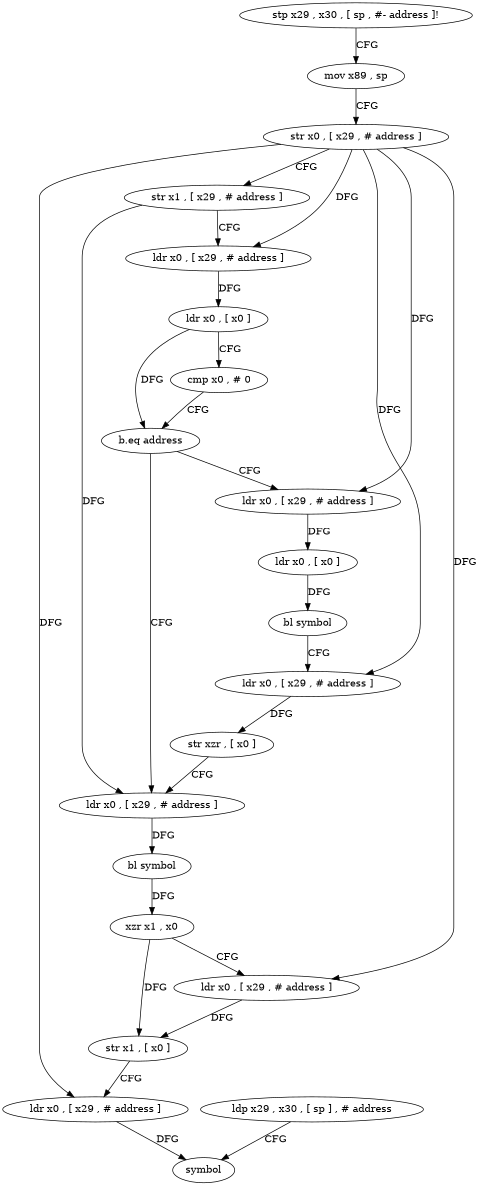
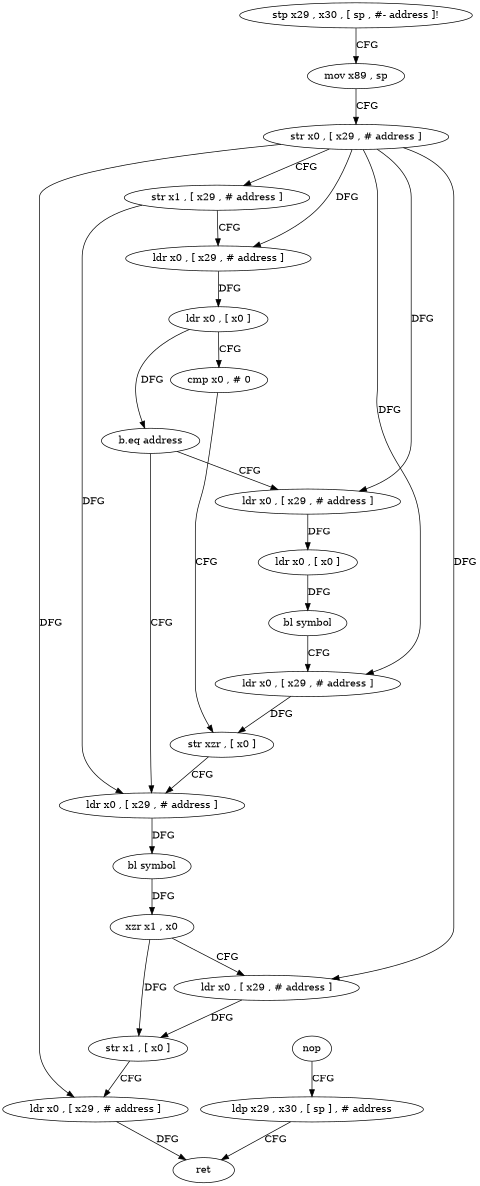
  digraph {
    n1 [label="stp x29 , x30 , [ sp , #- address ]!"]
    n2 [label="mov x89 , sp"]
    n3 [label="str x0 , [ x29 , # address ]"]
    n4 [label="str x1 , [ x29 , # address ]"]
    n5 [label="ldr x0 , [ x29 , # address ]"]
    n6 [label="ldr x0 , [ x29 , # address ]"]
    n7 [label="ldr x0 , [ x29 , # address ]"]
    n8 [label="ldr x0 , [ x29 , # address ]"]
    n9 [label="ldr x0 , [ x29 , # address ]"]
    n10 [label="ldr x0 , [ x29 , # address ]"]
    n11 [label="ldr x0 , [ x0 ]"]
    n12 [label="ldr x0 , [ x0 ]"]
    n13 [label="str x1 , [ x0 ]"]
-   n14 [label=symbol]
+   n14 [label=ret]
    n15 [label="str xzr , [ x0 ]"]
    n16 [label="bl symbol"]
    n17 [label="cmp x0 , # 0"]
    n18 [label="b.eq address"]
    n19 [label="xzr x1 , x0"]
    n20 [label="bl symbol"]
+   n21 [label=nop]
    n22 [label="ldp x29 , x30 , [ sp ] , # address"]
    n1 -> n2 [label=CFG]
    n2 -> n3 [label=CFG]
    n3 -> n4 [label=CFG]
    n3 -> n5 [label=DFG]
    n3 -> n6 [label=DFG]
    n3 -> n7 [label=DFG]
    n3 -> n8 [label=DFG]
    n3 -> n9 [label=DFG]
    n4 -> n5 [label=CFG]
    n4 -> n10 [label=DFG]
    n5 -> n11 [label=DFG]
    n6 -> n12 [label=DFG]
    n7 -> n13 [label=DFG]
    n8 -> n14 [label=DFG]
    n9 -> n15 [label=DFG]
    n10 -> n16 [label=DFG]
    n11 -> n17 [label=CFG]
    n11 -> n18 [label=DFG]
    n12 -> n20 [label=DFG]
    n13 -> n8 [label=CFG]
    n15 -> n10 [label=CFG]
    n16 -> n19 [label=DFG]
-   n17 -> n18 [label=CFG]
+   n17 -> n15 [label=CFG]
    n18 -> n6 [label=CFG]
    n18 -> n10 [label=CFG]
    n19 -> n7 [label=CFG]
    n19 -> n13 [label=DFG]
    n20 -> n9 [label=CFG]
+   n21 -> n22 [label=CFG]
    n22 -> n14 [label=CFG]
  }
